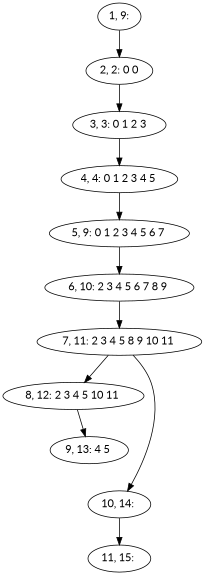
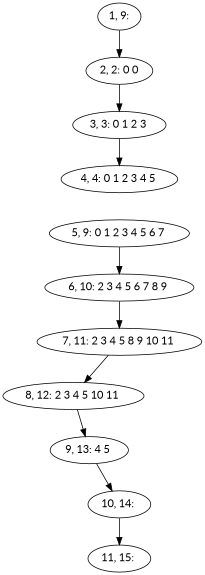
  digraph {
    fontname=Lato
    node [fontname=Lato]
    edge [fontname=Lato]
    n1 [label="1, 9:"]
    n2 [label="2, 2: 0 0"]
    n3 [label="3, 3: 0 1 2 3 "]
    n4 [label="4, 4: 0 1 2 3 4 5 "]
    n5 [label="5, 9: 0 1 2 3 4 5 6 7 "]
    n6 [label="6, 10: 2 3 4 5 6 7 8 9 "]
    n7 [label="7, 11: 2 3 4 5 8 9 10 11 "]
    n8 [label="8, 12: 2 3 4 5 10 11 "]
    n9 [label="9, 13: 4 5 "]
    n10 [label="10, 14: "]
    n11 [label="11, 15: "]
    n1 -> n2
    n2 -> n3
    n3 -> n4
-   n4 -> n5
    n5 -> n6
    n6 -> n7
    n7 -> n8
    n8 -> n9
-   n7 -> n10
+   n9 -> n10
    n10 -> n11
  }
